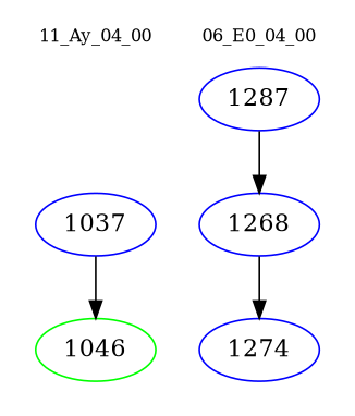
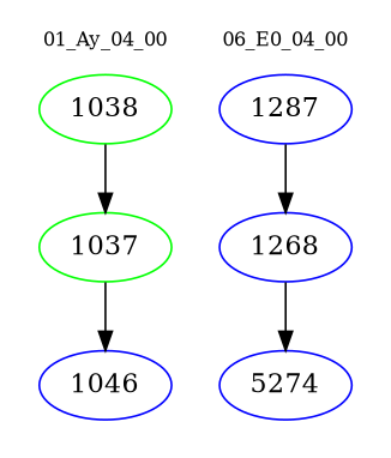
  digraph {
    node [color=blue]
    edge [color=black]
-   n2 [label=1037]
-   n3 [color=green label=1046]
+   n1 [color=green label=1038]
+   n2 [color=green label=1037]
+   n3 [label=1046]
    n4 [label=1287]
    n5 [label=1268]
-   n6 [label=1274]
+   n6 [label=5274]
    subgraph cluster_1 {
      color=white
      fontsize=10
-     label="11_Ay_04_00"
+     label="01_Ay_04_00"
+     n1
      n2
      n3
    }
    subgraph cluster_2 {
      color=white
      fontsize=10
      label="06_E0_04_00"
      n4
      n5
      n6
    }
+   n1 -> n2
    n2 -> n3
    n4 -> n5
    n5 -> n6
  }
